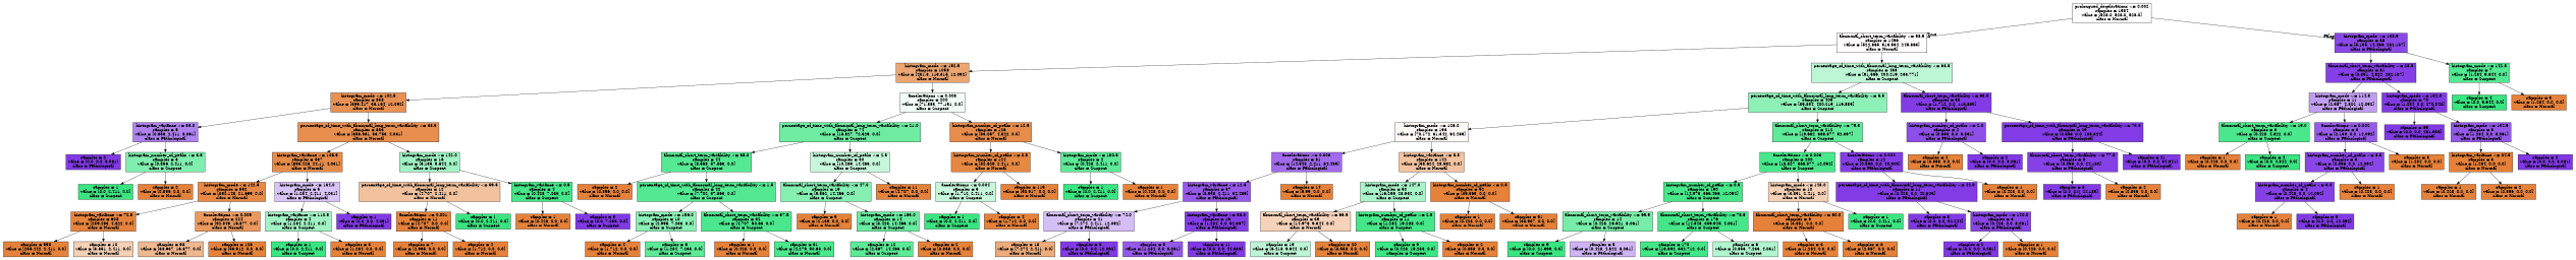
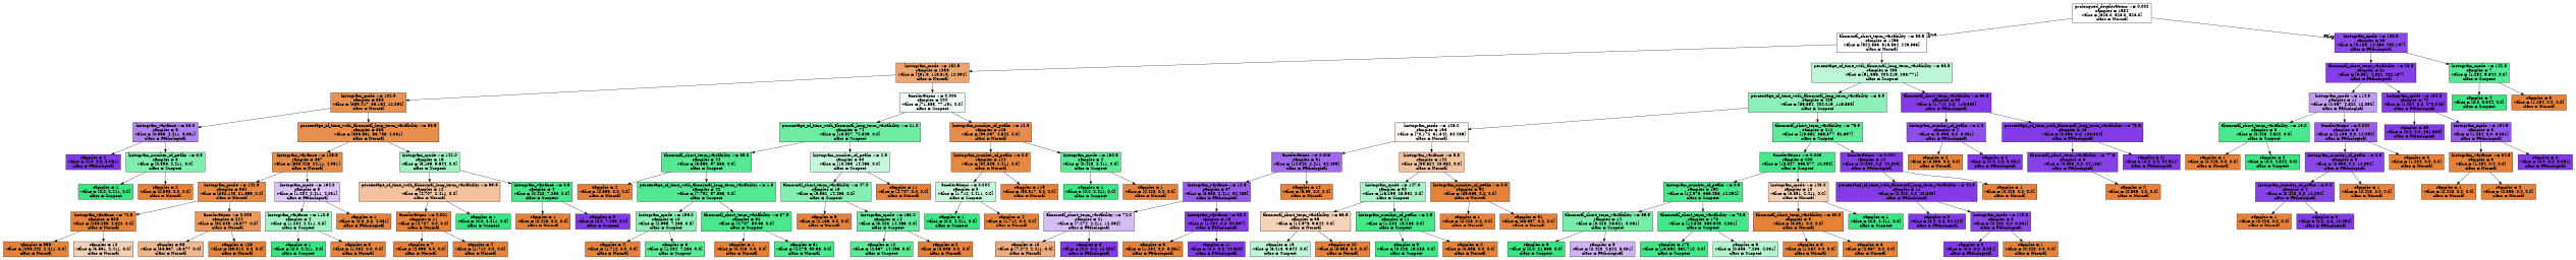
  digraph {
    node [color=black fillcolor="#e58139" shape=box style=filled]
    n1 [fillcolor="#ffffff" label="prolongued_decelerations <= 0.002\nsamples = 1584\nvalue = [528.0, 528.0, 528.0]\nclass = Normal"]
    n2 [fillcolor="#fffdfd" label="abnormal_short_term_variability <= 58.5\nsamples = 1496\nvalue = [522.865, 513.534, 245.863]\nclass = Normal"]
    n3 [fillcolor="#8a47e7" label="histogram_mode <= 138.5\nsamples = 88\nvalue = [5.135, 14.466, 282.137]\nclass = Pathological"]
    n4 [fillcolor="#eca571" label="histogram_mode <= 152.5\nsamples = 1058\nvalue = [431.3, 113.315, 12.092]\nclass = Normal"]
    n5 [fillcolor="#bcf6d4" label="percentage_of_time_with_abnormal_long_term_variability <= 68.5\nsamples = 438\nvalue = [91.566, 400.219, 233.771]\nclass = Suspect"]
    n6 [fillcolor="#853fe6" label="abnormal_short_term_variability <= 28.5\nsamples = 81\nvalue = [3.851, 4.822, 282.137]\nclass = Pathological"]
    n7 [fillcolor="#53e892" label="histogram_mode <= 142.5\nsamples = 7\nvalue = [1.284, 9.644, 0.0]\nclass = Suspect"]
    n8 [fillcolor="#e89153" label="histogram_mode <= 102.5\nsamples = 858\nvalue = [359.417, 36.164, 12.092]\nclass = Normal"]
    n9 [fillcolor="#f1fdf6" label="accelerations <= 0.003\nsamples = 200\nvalue = [71.883, 77.151, 0.0]\nclass = Suspect"]
    n10 [fillcolor="#8df0b6" label="percentage_of_time_with_abnormal_long_term_variability <= 6.5\nsamples = 405\nvalue = [89.854, 400.219, 116.885]\nclass = Suspect"]
    n11 [fillcolor="#833ce5" label="abnormal_short_term_variability <= 63.5\nsamples = 33\nvalue = [1.712, 0.0, 116.885]\nclass = Pathological"]
    n12 [fillcolor="#af82ef" label="histogram_variance <= 83.0\nsamples = 5\nvalue = [0.856, 2.411, 8.061]\nclass = Pathological"]
    n13 [fillcolor="#e88e4e" label="percentage_of_time_with_abnormal_long_term_variability <= 38.5\nsamples = 853\nvalue = [358.561, 33.753, 4.031]\nclass = Normal"]
    n14 [fillcolor="#6deca2" label="percentage_of_time_with_abnormal_long_term_variability <= 21.0\nsamples = 74\nvalue = [18.827, 72.329, 0.0]\nclass = Suspect"]
    n15 [fillcolor="#e78c4b" label="histogram_number_of_peaks <= 12.5\nsamples = 126\nvalue = [53.057, 4.822, 0.0]\nclass = Normal"]
    n16 [fillcolor="#8139e5" label="samples = 2\nvalue = [0.0, 0.0, 8.061]\nclass = Pathological"]
    n17 [fillcolor="#7feeae" label="histogram_number_of_peaks <= 3.5\nsamples = 3\nvalue = [0.856, 2.411, 0.0]\nclass = Suspect"]
    n18 [fillcolor="#e78b49" label="histogram_variance <= 105.5\nsamples = 837\nvalue = [353.426, 24.11, 4.031]\nclass = Normal"]
    n19 [fillcolor="#a2f3c4" label="histogram_mode <= 142.0\nsamples = 16\nvalue = [5.135, 9.644, 0.0]\nclass = Suspect"]
    n20 [fillcolor="#39e581" label="samples = 1\nvalue = [0.0, 2.411, 0.0]\nclass = Suspect"]
    n21 [label="samples = 2\nvalue = [0.856, 0.0, 0.0]\nclass = Normal"]
    n22 [fillcolor="#e78945" label="histogram_mode <= 142.5\nsamples = 832\nvalue = [352.143, 21.699, 0.0]\nclass = Normal"]
    n23 [fillcolor="#d9c3f7" label="histogram_mode <= 134.0\nsamples = 5\nvalue = [1.284, 2.411, 4.031]\nclass = Pathological"]
    n24 [fillcolor="#f2c29e" label="percentage_of_time_with_abnormal_long_term_variability <= 59.5\nsamples = 12\nvalue = [4.707, 2.411, 0.0]\nclass = Normal"]
    n25 [fillcolor="#45e788" label="histogram_variance <= 0.5\nsamples = 4\nvalue = [0.428, 7.233, 0.0]\nclass = Suspect"]
    n26 [fillcolor="#e5833d" label="histogram_variance <= 72.5\nsamples = 608\nvalue = [259.293, 4.822, 0.0]\nclass = Normal"]
    n27 [fillcolor="#ea985d" label="accelerations <= 0.005\nsamples = 224\nvalue = [92.849, 16.877, 0.0]\nclass = Normal"]
    n28 [fillcolor="#a2f3c4" label="histogram_variance <= 110.5\nsamples = 4\nvalue = [1.284, 2.411, 0.0]\nclass = Suspect"]
-   n29 [fillcolor="#8139e5" label="samples = 1\nvalue = [0.0, 0.0, 4.031]\nclass = Pathological"]
+   n29 [label="samples = 1\nvalue = [0.0, 0.0, 4.031]\nclass = Pathological"]
    n30 [fillcolor="#e5823b" label="samples = 598\nvalue = [255.442, 2.411, 0.0]\nclass = Normal"]
    n31 [fillcolor="#f5d0b5" label="samples = 10\nvalue = [3.851, 2.411, 0.0]\nclass = Normal"]
    n32 [fillcolor="#f0b88f" label="samples = 98\nvalue = [38.937, 16.877, 0.0]\nclass = Normal"]
    n33 [label="samples = 126\nvalue = [53.912, 0.0, 0.0]\nclass = Normal"]
    n34 [fillcolor="#39e581" label="samples = 1\nvalue = [0.0, 2.411, 0.0]\nclass = Suspect"]
    n35 [label="samples = 3\nvalue = [1.284, 0.0, 0.0]\nclass = Normal"]
    n36 [label="accelerations <= 0.001\nsamples = 11\nvalue = [4.707, 0.0, 0.0]\nclass = Normal"]
    n37 [fillcolor="#39e581" label="samples = 1\nvalue = [0.0, 2.411, 0.0]\nclass = Suspect"]
    n38 [label="samples = 1\nvalue = [0.428, 0.0, 0.0]\nclass = Normal"]
    n39 [fillcolor="#8139e5" label="samples = 3\nvalue = [0.0, 7.233, 0.0]\nclass = Suspect"]
    n40 [label="samples = 7\nvalue = [2.995, 0.0, 0.0]\nclass = Normal"]
    n41 [label="samples = 4\nvalue = [1.712, 0.0, 0.0]\nclass = Normal"]
    n42 [fillcolor="#56e994" label="abnormal_short_term_variability <= 35.0\nsamples = 44\nvalue = [8.558, 57.863, 0.0]\nclass = Suspect"]
    n43 [fillcolor="#c6f7da" label="histogram_number_of_peaks <= 2.5\nsamples = 30\nvalue = [10.269, 14.466, 0.0]\nclass = Suspect"]
    n44 [fillcolor="#e68742" label="histogram_number_of_peaks <= 0.5\nsamples = 124\nvalue = [52.629, 2.411, 0.0]\nclass = Normal"]
    n45 [fillcolor="#5cea97" label="histogram_mode <= 160.5\nsamples = 2\nvalue = [0.428, 2.411, 0.0]\nclass = Suspect"]
    n46 [label="samples = 2\nvalue = [0.856, 0.0, 0.0]\nclass = Normal"]
    n47 [fillcolor="#53e892" label="percentage_of_time_with_abnormal_long_term_variability <= 1.5\nsamples = 42\nvalue = [7.702, 57.863, 0.0]\nclass = Suspect"]
    n48 [fillcolor="#85efb1" label="abnormal_short_term_variability <= 47.0\nsamples = 19\nvalue = [5.562, 14.466, 0.0]\nclass = Suspect"]
    n49 [label="samples = 11\nvalue = [4.707, 0.0, 0.0]\nclass = Normal"]
    n50 [fillcolor="#8bf0b5" label="histogram_mode <= 156.0\nsamples = 10\nvalue = [2.995, 7.233, 0.0]\nclass = Suspect"]
    n51 [fillcolor="#4be78d" label="abnormal_short_term_variability <= 37.5\nsamples = 32\nvalue = [4.707, 50.63, 0.0]\nclass = Suspect"]
    n52 [label="samples = 4\nvalue = [1.712, 0.0, 0.0]\nclass = Normal"]
    n53 [fillcolor="#5cea97" label="samples = 6\nvalue = [1.284, 7.233, 0.0]\nclass = Suspect"]
    n54 [label="samples = 1\nvalue = [0.428, 0.0, 0.0]\nclass = Normal"]
    n55 [fillcolor="#4ae78c" label="samples = 31\nvalue = [4.279, 50.63, 0.0]\nclass = Normal"]
    n56 [label="samples = 5\nvalue = [2.139, 0.0, 0.0]\nclass = Normal"]
    n57 [fillcolor="#68eb9f" label="histogram_mode <= 163.0\nsamples = 14\nvalue = [3.423, 14.466, 0.0]\nclass = Suspect"]
    n58 [fillcolor="#5cea97" label="samples = 12\nvalue = [2.567, 14.466, 0.0]\nclass = Suspect"]
    n59 [label="samples = 2\nvalue = [0.856, 0.0, 0.0]\nclass = Normal"]
    n60 [fillcolor="#c6f7da" label="accelerations <= 0.004\nsamples = 5\nvalue = [1.712, 2.411, 0.0]\nclass = Suspect"]
    n61 [label="samples = 119\nvalue = [50.917, 0.0, 0.0]\nclass = Normal"]
    n62 [fillcolor="#39e581" label="samples = 1\nvalue = [0.0, 2.411, 0.0]\nclass = Suspect"]
    n63 [label="samples = 1\nvalue = [0.428, 0.0, 0.0]\nclass = Normal"]
    n64 [fillcolor="#39e581" label="samples = 1\nvalue = [0.0, 2.411, 0.0]\nclass = Suspect"]
    n65 [label="samples = 4\nvalue = [1.712, 0.0, 0.0]\nclass = Normal"]
    n66 [fillcolor="#fef8f4" label="histogram_mode <= 126.0\nsamples = 193\nvalue = [70.172, 31.342, 64.489]\nclass = Normal"]
    n67 [fillcolor="#5eea98" label="abnormal_short_term_variability <= 79.5\nsamples = 212\nvalue = [19.682, 368.877, 52.397]\nclass = Suspect"]
    n68 [fillcolor="#8e4ee8" label="histogram_number_of_peaks <= 2.0\nsamples = 4\nvalue = [0.856, 0.0, 8.061]\nclass = Pathological"]
    n69 [fillcolor="#823be5" label="percentage_of_time_with_abnormal_long_term_variability <= 73.5\nsamples = 29\nvalue = [0.856, 0.0, 108.824]\nclass = Pathological"]
    n70 [fillcolor="#a16bec" label="accelerations <= 0.003\nsamples = 51\nvalue = [14.548, 2.411, 64.489]\nclass = Pathological"]
    n71 [fillcolor="#f3c3a0" label="histogram_variance <= 5.5\nsamples = 142\nvalue = [55.624, 28.932, 0.0]\nclass = Normal"]
    n72 [fillcolor="#49e78b" label="accelerations <= 0.003\nsamples = 200\nvalue = [18.827, 368.877, 12.092]\nclass = Suspect"]
    n73 [fillcolor="#843de6" label="accelerations <= 0.002\nsamples = 12\nvalue = [0.856, 0.0, 40.305]\nclass = Pathological"]
    n74 [fillcolor="#9659e9" label="histogram_variance <= 12.5\nsamples = 37\nvalue = [8.558, 2.411, 64.489]\nclass = Pathological"]
    n75 [label="samples = 14\nvalue = [5.99, 0.0, 0.0]\nclass = Normal"]
    n76 [fillcolor="#a8f4c8" label="histogram_mode <= 147.0\nsamples = 50\nvalue = [16.259, 28.932, 0.0]\nclass = Suspect"]
    n77 [label="histogram_number_of_peaks <= 0.5\nsamples = 92\nvalue = [39.365, 0.0, 0.0]\nclass = Normal"]
    n78 [fillcolor="#d5bdf6" label="abnormal_short_term_variability <= 74.0\nsamples = 21\nvalue = [7.274, 2.411, 12.092]\nclass = Pathological"]
    n79 [fillcolor="#843ee6" label="histogram_variance <= 38.0\nsamples = 16\nvalue = [1.284, 0.0, 52.397]\nclass = Pathological"]
    n80 [fillcolor="#eeab7b" label="samples = 18\nvalue = [7.274, 2.411, 0.0]\nclass = Normal"]
    n81 [fillcolor="#8139e5" label="samples = 3\nvalue = [0.0, 0.0, 12.092]\nclass = Pathological"]
-   n82 [fillcolor="#9559e9" label="samples = 5\nvalue = [1.284, 0.0, 8.061]\nclass = Pathological"]
+   n82 [label="samples = 5\nvalue = [1.284, 0.0, 8.061]\nclass = Pathological"]
    n83 [fillcolor="#8139e5" label="samples = 11\nvalue = [0.0, 0.0, 44.336]\nclass = Pathological"]
    n84 [fillcolor="#f6d2b9" label="abnormal_short_term_variability <= 66.5\nsamples = 39\nvalue = [14.976, 9.644, 0.0]\nclass = Normal"]
    n85 [fillcolor="#46e789" label="histogram_number_of_peaks <= 2.5\nsamples = 11\nvalue = [1.284, 19.288, 0.0]\nclass = Suspect"]
    n86 [label="samples = 1\nvalue = [0.428, 0.0, 0.0]\nclass = Normal"]
    n87 [label="samples = 91\nvalue = [38.937, 0.0, 0.0]\nvalue = Normal"]
    n88 [fillcolor="#bdf6d5" label="samples = 19\nvalue = [6.418, 9.644, 0.0]\nclass = Suspect"]
    n89 [label="samples = 20\nvalue = [8.558, 0.0, 0.0]\nclass = Normal"]
-   n90 [fillcolor="#3de684" label="samples = 9\nvalue = [0.428, 19.288, 0.0]\nsamples = Suspect"]
+   n90 [fillcolor="#3de684" label="samples = 9\nvalue = [0.428, 19.288, 0.0]\nclass = Suspect"]
    n91 [label="samples = 2\nvalue = [0.856, 0.0, 0.0]\nclass = Normal"]
    n92 [fillcolor="#47e78a" label="histogram_number_of_peaks <= 0.5\nsamples = 190\nvalue = [14.976, 366.466, 12.092]\nclass = Suspect"]
    n93 [fillcolor="#f5d0b5" label="histogram_mode <= 148.0\nsamples = 10\nvalue = [3.851, 2.411, 0.0]\nclass = Normal"]
    n94 [fillcolor="#823be5" label="percentage_of_time_with_abnormal_long_term_variability <= 42.5\nsamples = 11\nvalue = [0.428, 0.0, 40.305]\nclass = Pathological"]
    n95 [label="samples = 1\nvalue = [0.428, 0.0, 0.0]\nclass = Normal"]
    n96 [fillcolor="#77eda9" label="abnormal_short_term_variability <= 69.5\nsamples = 14\nvalue = [0.428, 26.521, 8.061]\nclass = Suspect"]
    n97 [fillcolor="#44e688" label="abnormal_short_term_variability <= 78.5\nsamples = 176\nvalue = [14.548, 339.945, 4.031]\nclass = Suspect"]
    n98 [label="abnormal_short_term_variability <= 60.0\nsamples = 9\nvalue = [3.851, 0.0, 0.0]\nclass = Normal"]
    n99 [fillcolor="#39e581" label="samples = 1\nvalue = [0.0, 2.411, 0.0]\nclass = Suspect"]
    n100 [fillcolor="#39e581" label="samples = 9\nvalue = [0.0, 21.699, 0.0]\nclass = Suspect"]
    n101 [fillcolor="#cfb3f5" label="samples = 5\nvalue = [0.428, 4.822, 8.061]\nclass = Pathological"]
    n102 [fillcolor="#41e686" label="samples = 170\nvalue = [13.692, 332.712, 0.0]\nclass = Suspect"]
    n103 [fillcolor="#b1f5cd" label="samples = 6\nvalue = [0.856, 7.233, 4.031]\nclass = Suspect"]
    n104 [label="samples = 3\nvalue = [1.284, 0.0, 0.0]\nclass = Normal"]
    n105 [label="samples = 6\nvalue = [2.567, 0.0, 0.0]\nclass = Normal"]
    n106 [fillcolor="#8139e5" label="samples = 8\nvalue = [0.0, 0.0, 32.244]\nclass = Pathological"]
    n107 [fillcolor="#8844e6" label="histogram_mode <= 140.0\nsamples = 3\nvalue = [0.428, 0.0, 8.061]\nclass = Pathological"]
    n108 [fillcolor="#8139e5" label="samples = 2\nvalue = [0.0, 0.0, 8.061]\nclass = Pathological"]
    n109 [label="samples = 1\nvalue = [0.428, 0.0, 0.0]\nclass = Normal"]
    n110 [label="samples = 2\nvalue = [0.856, 0.0, 0.0]\nclass = Normal"]
    n111 [fillcolor="#8139e5" label="samples = 2\nvalue = [0.0, 0.0, 8.061]\nclass = Pathological"]
    n112 [fillcolor="#8540e6" label="abnormal_short_term_variability <= 77.5\nsamples = 8\nvalue = [0.856, 0.0, 24.183]\nclass = Pathological"]
    n113 [fillcolor="#8139e5" label="samples = 21\nvalue = [0.0, 0.0, 84.641]\nclass = Pathological"]
-   n114 [fillcolor="#8139e5" label="samples = 6\nvalue = [0.0, 0.0, 24.183]\nclass = Pathological"]
    n115 [label="samples = 2\nvalue = [0.856, 0.0, 0.0]\nclass = Normal"]
    n116 [fillcolor="#c19df2" label="histogram_mode <= 114.5\nsamples = 11\nvalue = [2.567, 4.822, 12.092]\nclass = Pathological"]
    n117 [fillcolor="#823ae5" label="histogram_mode <= 132.0\nsamples = 70\nvalue = [1.284, 0.0, 270.046]\nclass = Pathological"]
    n118 [fillcolor="#39e581" label="samples = 4\nvalue = [0.0, 9.644, 0.0]\nclass = Suspect"]
    n119 [label="samples = 3\nvalue = [1.284, 0.0, 0.0]\nclass = Normal"]
    n120 [fillcolor="#4be78c" label="abnormal_short_term_variability <= 19.0\nsamples = 3\nvalue = [0.428, 4.822, 0.0]\nclass = Suspect"]
    n121 [fillcolor="#975cea" label="accelerations <= 0.002\nsamples = 8\nvalue = [2.139, 0.0, 12.092]\nclass = Pathological"]
    n122 [fillcolor="#8139e5" label="samples = 65\nvalue = [0.0, 0.0, 261.985]\nclass = Pathological"]
    n123 [fillcolor="#9559e9" label="histogram_mode <= 134.5\nsamples = 5\nvalue = [1.284, 0.0, 8.061]\nclass = Pathological"]
    n124 [label="samples = 1\nvalue = [0.428, 0.0, 0.0]\nclass = Normal"]
    n125 [fillcolor="#39e581" label="samples = 2\nvalue = [0.0, 4.822, 0.0]\nclass = Suspect"]
    n126 [fillcolor="#8a47e7" label="histogram_number_of_peaks <= 8.5\nsamples = 5\nvalue = [0.856, 0.0, 12.092]\nclass = Pathological"]
    n127 [label="samples = 3\nvalue = [1.284, 0.0, 0.0]\nclass = Normal"]
    n128 [fillcolor="#8540e6" label="histogram_number_of_peaks <= 3.0\nsamples = 4\nvalue = [0.428, 0.0, 12.092]\nclass = Pathological"]
    n129 [label="samples = 1\nvalue = [0.428, 0.0, 0.0]\nclass = Normal"]
    n130 [label="samples = 1\nvalue = [0.428, 0.0, 0.0]\nclass = Normal"]
    n131 [fillcolor="#8139e5" label="samples = 3\nvalue = [0.0, 0.0, 12.092]\nclass = Pathological"]
    n132 [label="histogram_variance <= 34.5\nsamples = 3\nvalue = [1.284, 0.0, 0.0]\nclass = Normal"]
    n133 [fillcolor="#8139e5" label="samples = 2\nvalue = [0.0, 0.0, 8.061]\nclass = Pathological"]
    n134 [label="samples = 1\nvalue = [0.428, 0.0, 0.0]\nclass = Normal"]
    n135 [label="samples = 2\nvalue = [0.856, 0.0, 0.0]\nclass = Normal"]
    n1 -> n2 [headlabel=True labelangle=45 labeldistance=2.5]
    n1 -> n3 [headlabel=False labelangle=-45 labeldistance=2.5]
    n2 -> n4
    n2 -> n5
    n3 -> n6
    n3 -> n7
    n4 -> n8
    n4 -> n9
    n5 -> n10
    n5 -> n11
    n6 -> n116
    n6 -> n117
    n7 -> n118
    n7 -> n119
    n8 -> n12
    n8 -> n13
    n9 -> n14
    n9 -> n15
    n10 -> n66
    n10 -> n67
    n11 -> n68
    n11 -> n69
    n12 -> n16
    n12 -> n17
    n13 -> n18
    n13 -> n19
    n14 -> n42
    n14 -> n43
    n15 -> n44
    n15 -> n45
    n17 -> n20
    n17 -> n21
    n18 -> n22
    n18 -> n23
    n19 -> n24
    n19 -> n25
    n22 -> n26
    n22 -> n27
    n23 -> n28
    n23 -> n29
    n24 -> n36
    n24 -> n37
    n25 -> n38
    n25 -> n39
    n26 -> n30
    n26 -> n31
    n27 -> n32
    n27 -> n33
    n28 -> n34
    n28 -> n35
    n36 -> n40
    n36 -> n41
    n42 -> n46
    n42 -> n47
    n43 -> n48
    n43 -> n49
    n44 -> n60
    n44 -> n61
    n45 -> n62
    n45 -> n63
    n47 -> n50
    n47 -> n51
    n48 -> n56
    n48 -> n57
    n50 -> n52
    n50 -> n53
    n51 -> n54
    n51 -> n55
    n57 -> n58
    n57 -> n59
    n60 -> n64
    n60 -> n65
    n66 -> n70
    n66 -> n71
    n67 -> n72
    n67 -> n73
    n68 -> n110
    n68 -> n111
    n69 -> n112
    n69 -> n113
    n70 -> n74
    n70 -> n75
    n71 -> n76
    n71 -> n77
    n72 -> n92
    n72 -> n93
    n73 -> n94
    n73 -> n95
    n74 -> n78
    n74 -> n79
    n76 -> n84
    n76 -> n85
    n77 -> n86
    n77 -> n87
    n78 -> n80
    n78 -> n81
    n79 -> n82
    n79 -> n83
    n84 -> n88
    n84 -> n89
    n85 -> n90
    n85 -> n91
    n92 -> n96
    n92 -> n97
    n93 -> n98
    n93 -> n99
    n94 -> n106
    n94 -> n107
    n96 -> n100
    n96 -> n101
    n97 -> n102
    n97 -> n103
    n98 -> n104
    n98 -> n105
    n107 -> n108
    n107 -> n109
-   n112 -> n114
    n112 -> n115
    n116 -> n120
    n116 -> n121
    n117 -> n122
    n117 -> n123
    n120 -> n124
    n120 -> n125
    n121 -> n126
    n121 -> n127
    n123 -> n132
    n123 -> n133
    n126 -> n128
    n126 -> n129
    n128 -> n130
    n128 -> n131
    n132 -> n134
    n132 -> n135
  }
